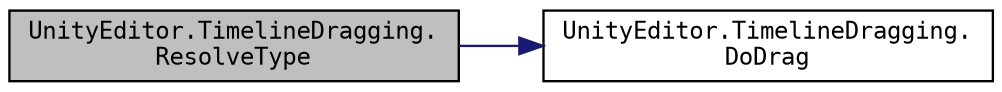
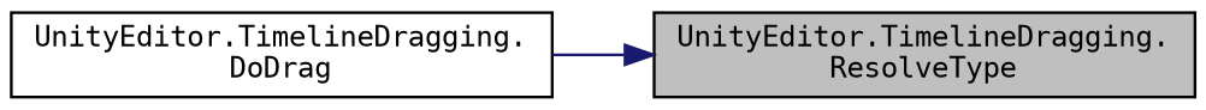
  digraph {
    rankdir=RL
    fontname="DejaVu Sans Mono"
    node [color=black fontname="DejaVu Sans Mono" fontsize=10 shape=record style=filled]
    n1 [fillcolor=grey75 fontcolor=black height=0.2 label="UnityEditor.TimelineDragging.\lResolveType" width=0.4]
    n2 [fillcolor=white height=0.2 label="UnityEditor.TimelineDragging.\lDoDrag" width=0.4]
-   n2 -> n1 [color=midnightblue dir=back fontname="DejaVu Sans Mono" fontsize=10 labelfontname=Helvetica labelfontsize=10 style=solid]
+   n1 -> n2 [color=midnightblue dir=back fontname="DejaVu Sans Mono" fontsize=10 labelfontname=Helvetica labelfontsize=10 style=solid]
  }
